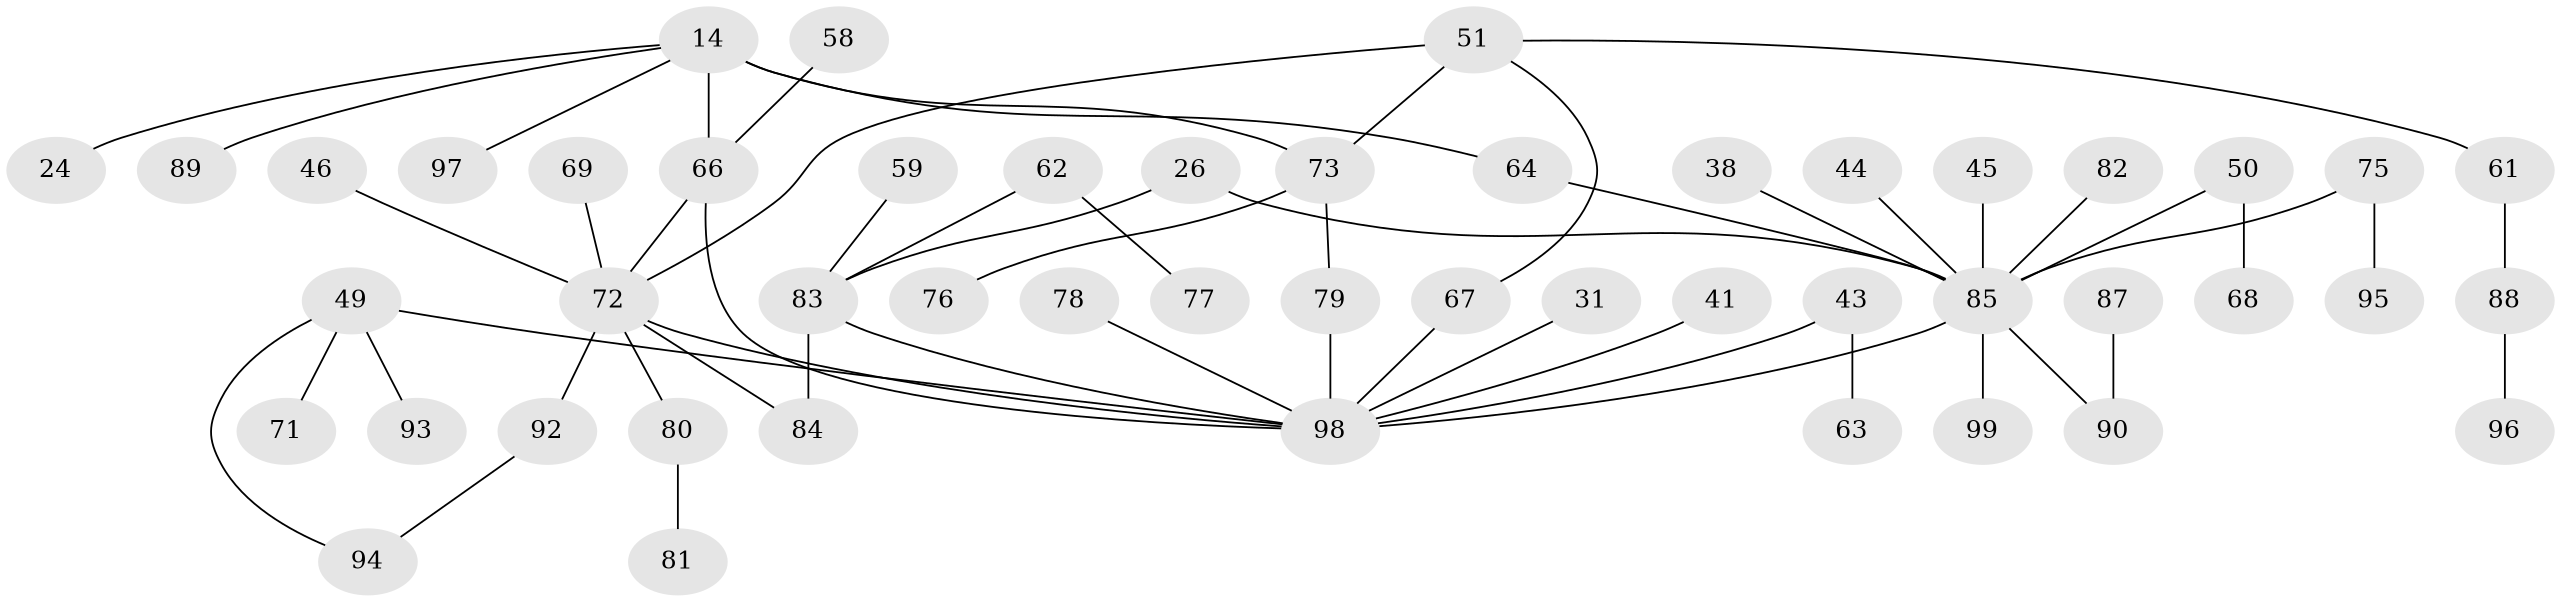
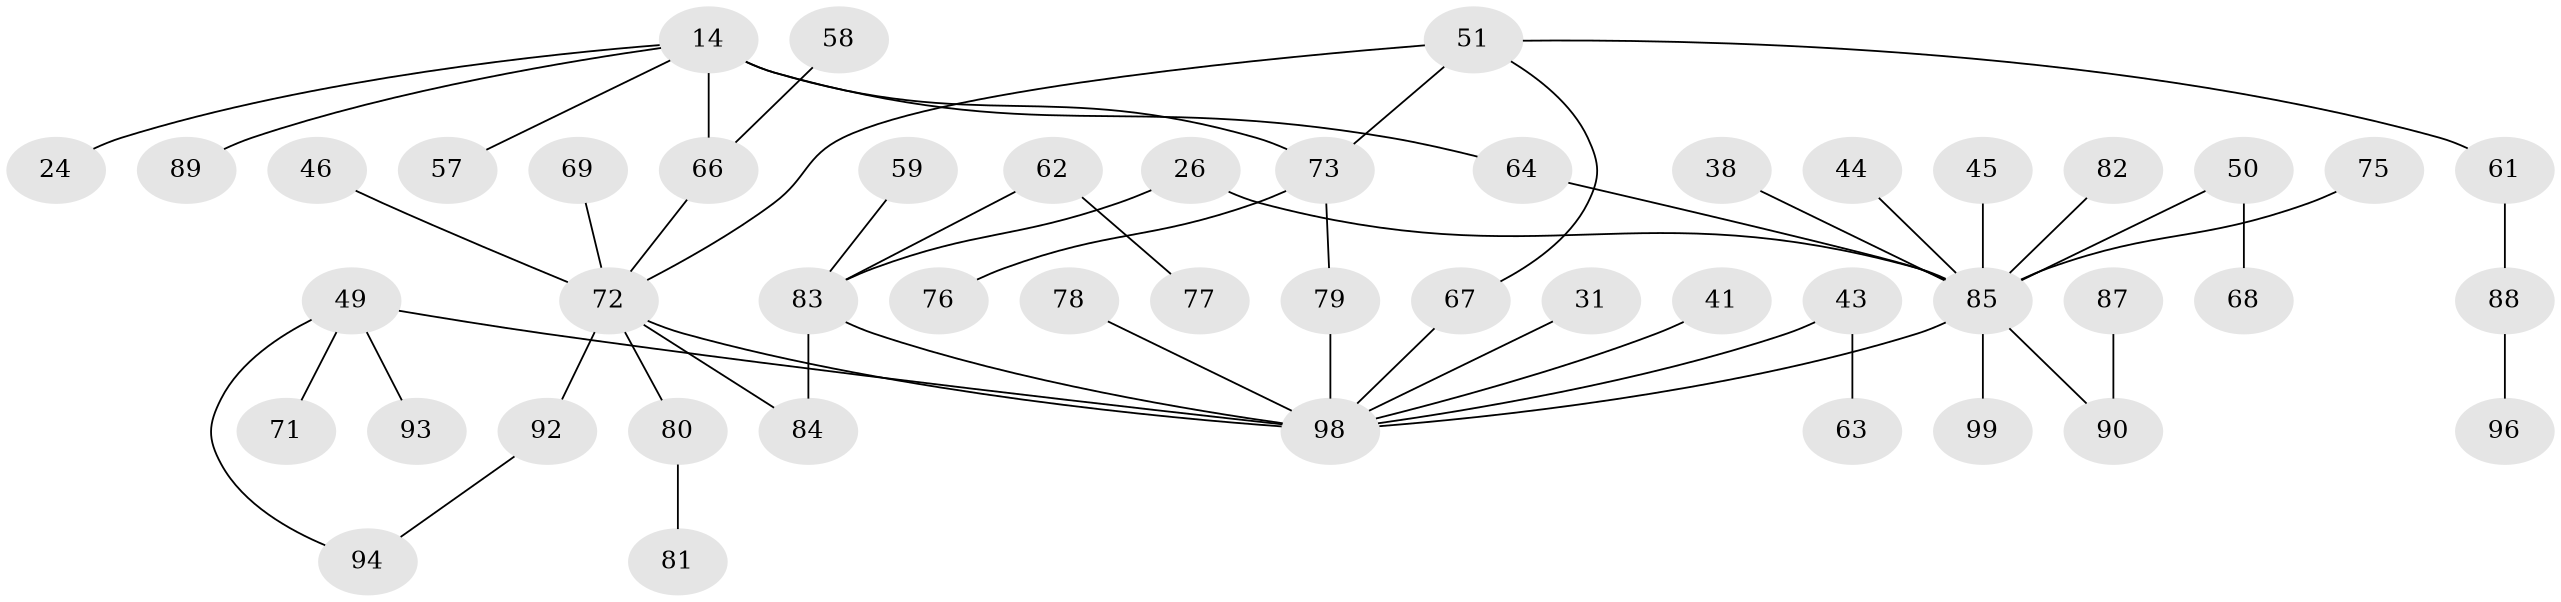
  graph {
    node [color=gray90 style=filled]
    14
    24
    64 [super="+57+53"]
    66 [super="+36+52+6"]
    73 [super="+35+39"]
    89 [super="+16"]
-   97
+   97 [label=57]
    85 [super="+74+54"]
    98 [super="+3+25+48+91+1"]
    72 [super="+65+28+42+40"]
    76
    79 [super="+60"]
    83 [super="+32+27"]
    84
    26
    90 [super="+86"]
    99
    31 [super="+5+15"]
    38
    41
    43 [super="+8"]
    63
    44
    45 [super="+29"]
    80
    92
    46
    n28 [label=49]
    71
    93
    94
    50
    68
    51
    61
    67
    88
    58
    59 [super="+56"]
    96
    62
    77
    69
    81
    75 [super="+11+30"]
-   95
    78
    82
    87
    14 -- 24
    14 -- 64
    14 -- 66 [weight=3]
    14 -- 73
    14 -- 89
    14 -- 97
    64 -- 85 [weight=4]
-   66 -- 98 [weight=2]
    66 -- 72
    73 -- 76
    73 -- 79
    85 -- 98 [weight=2]
    85 -- 90
    85 -- 99
    72 -- 98
    72 -- 84
    72 -- 80
    72 -- 92
    79 -- 98 [weight=2]
    83 -- 98
    83 -- 84
    26 -- 85
    26 -- 83
    31 -- 98
    38 -- 85
    41 -- 98
    43 -- 98
    43 -- 63
    44 -- 85
    45 -- 85
    80 -- 81
    92 -- 94
    46 -- 72
    n28 -- 98
    n28 -- 71
    n28 -- 93
    n28 -- 94
    50 -- 85
    50 -- 68
    51 -- 73
    51 -- 72
    51 -- 61
    51 -- 67
    61 -- 88
    67 -- 98
    88 -- 96
    58 -- 66
    59 -- 83 [weight=2]
    62 -- 83
    62 -- 77
    69 -- 72
    75 -- 85
-   75 -- 95
    78 -- 98
    82 -- 85
    87 -- 90
  }
